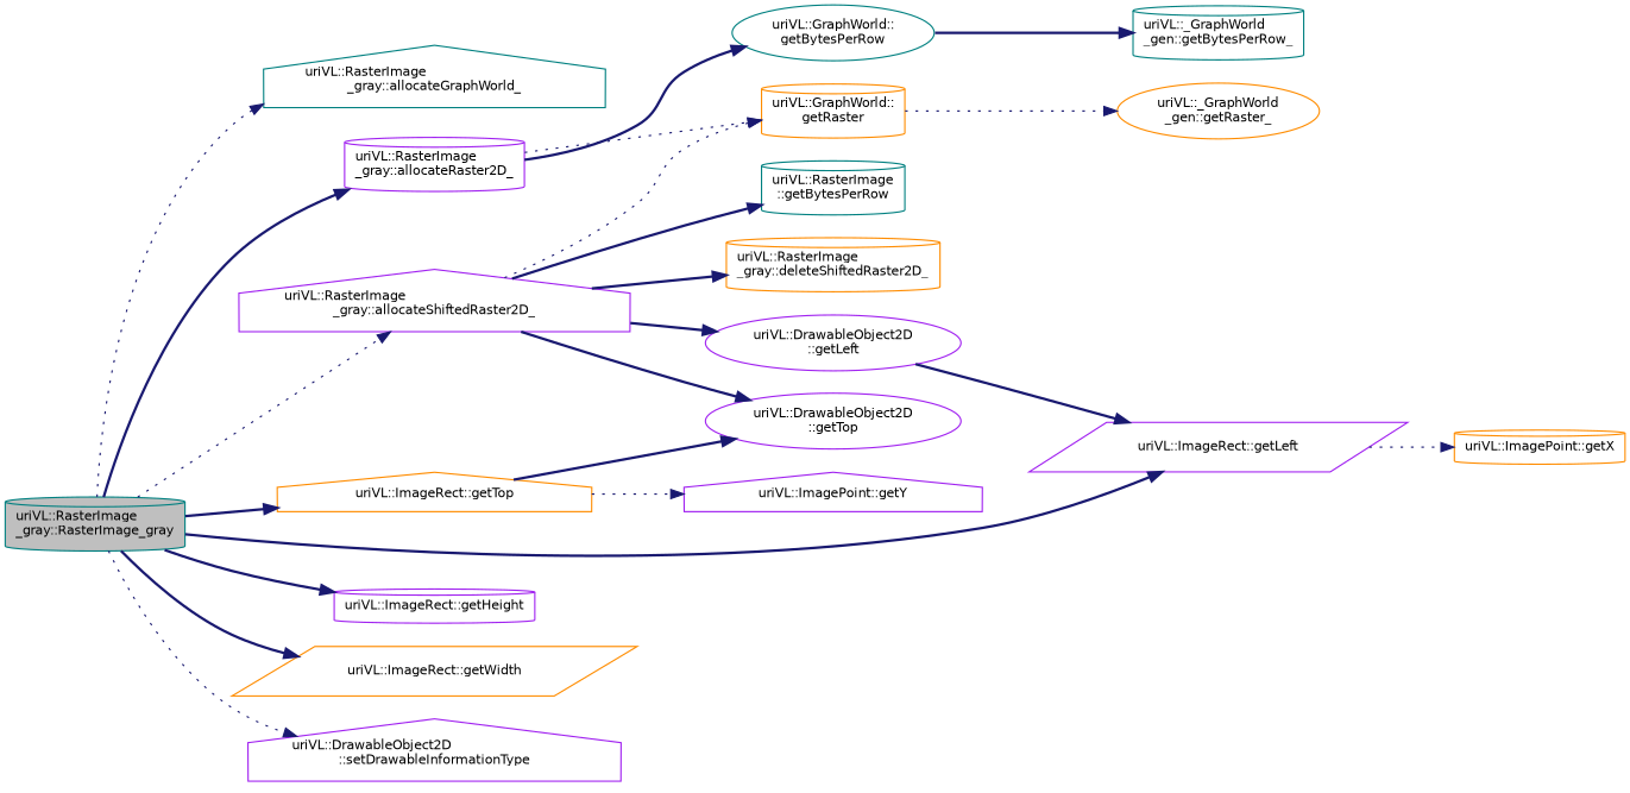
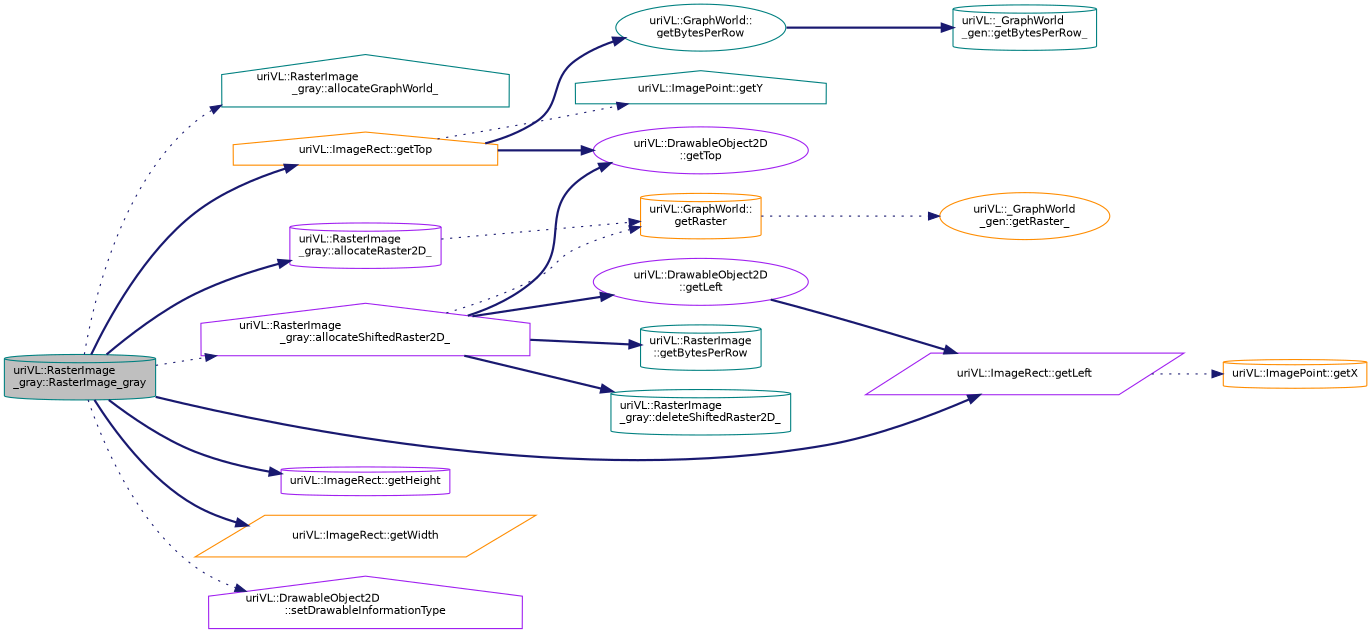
  digraph {
    rankdir=LR
    node [color=purple fillcolor=white fontname=Helvetica fontsize=10 shape=cylinder style=filled]
    edge [color=midnightblue fontname=Helvetica fontsize=10 labelfontname=Helvetica labelfontsize=10 style=bold]
    n1 [color=teal fillcolor=grey75 fontcolor=black height=0.2 label="uriVL::RasterImage\l_gray::RasterImage_gray" width=0.4]
    n2 [color=teal height=0.2 label="uriVL::RasterImage\l_gray::allocateGraphWorld_" shape=house width=0.4]
    n3 [height=0.2 label="uriVL::RasterImage\l_gray::allocateRaster2D_" width=0.4]
    n4 [height=0.2 label="uriVL::RasterImage\l_gray::allocateShiftedRaster2D_" shape=house width=0.4]
    n5 [color=darkorange height=0.2 label="uriVL::ImageRect::getTop" shape=house width=0.4]
    n6 [height=0.2 label="uriVL::ImageRect::getLeft" shape=parallelogram width=0.4]
    n7 [height=0.2 label="uriVL::ImageRect::getHeight" width=0.4]
    n8 [color=darkorange height=0.2 label="uriVL::ImageRect::getWidth" shape=parallelogram width=0.4]
    n9 [height=0.2 label="uriVL::DrawableObject2D\l::setDrawableInformationType" shape=house width=0.4]
    n10 [color=darkorange height=0.2 label="uriVL::GraphWorld::\lgetRaster" width=0.4]
    n11 [color=teal height=0.2 label="uriVL::GraphWorld::\lgetBytesPerRow" shape=ellipse width=0.4]
    n12 [height=0.2 label="uriVL::DrawableObject2D\l::getTop" shape=ellipse width=0.4]
    n13 [height=0.2 label="uriVL::DrawableObject2D\l::getLeft" shape=ellipse width=0.4]
    n14 [color=teal height=0.2 label="uriVL::RasterImage\l::getBytesPerRow" width=0.4]
-   n15 [color=darkorange height=0.2 label="uriVL::RasterImage\l_gray::deleteShiftedRaster2D_" width=0.4]
-   n16 [height=0.2 label="uriVL::ImagePoint::getY" shape=house width=0.4]
+   n15 [color=teal height=0.2 label="uriVL::RasterImage\l_gray::deleteShiftedRaster2D_" width=0.4]
+   n16 [color=teal height=0.2 label="uriVL::ImagePoint::getY" shape=house width=0.4]
    n17 [color=darkorange height=0.2 label="uriVL::ImagePoint::getX" width=0.4]
    n18 [color=darkorange height=0.2 label="uriVL::_GraphWorld\l_gen::getRaster_" shape=ellipse width=0.4]
    n19 [color=teal height=0.2 label="uriVL::_GraphWorld\l_gen::getBytesPerRow_" width=0.4]
    n1 -> n2 [style=dotted]
    n1 -> n3
    n1 -> n4 [style=dotted]
    n1 -> n5
    n1 -> n6
    n1 -> n7
    n1 -> n8
    n1 -> n9 [style=dotted]
    n3 -> n10 [style=dotted]
-   n3 -> n11
+   n5 -> n11
    n4 -> n10 [style=dotted]
    n4 -> n12
    n4 -> n13
    n4 -> n14
    n4 -> n15
    n5 -> n12
    n5 -> n16 [style=dotted]
    n6 -> n17 [style=dotted]
    n10 -> n18 [style=dotted]
    n11 -> n19
    n13 -> n6
  }
